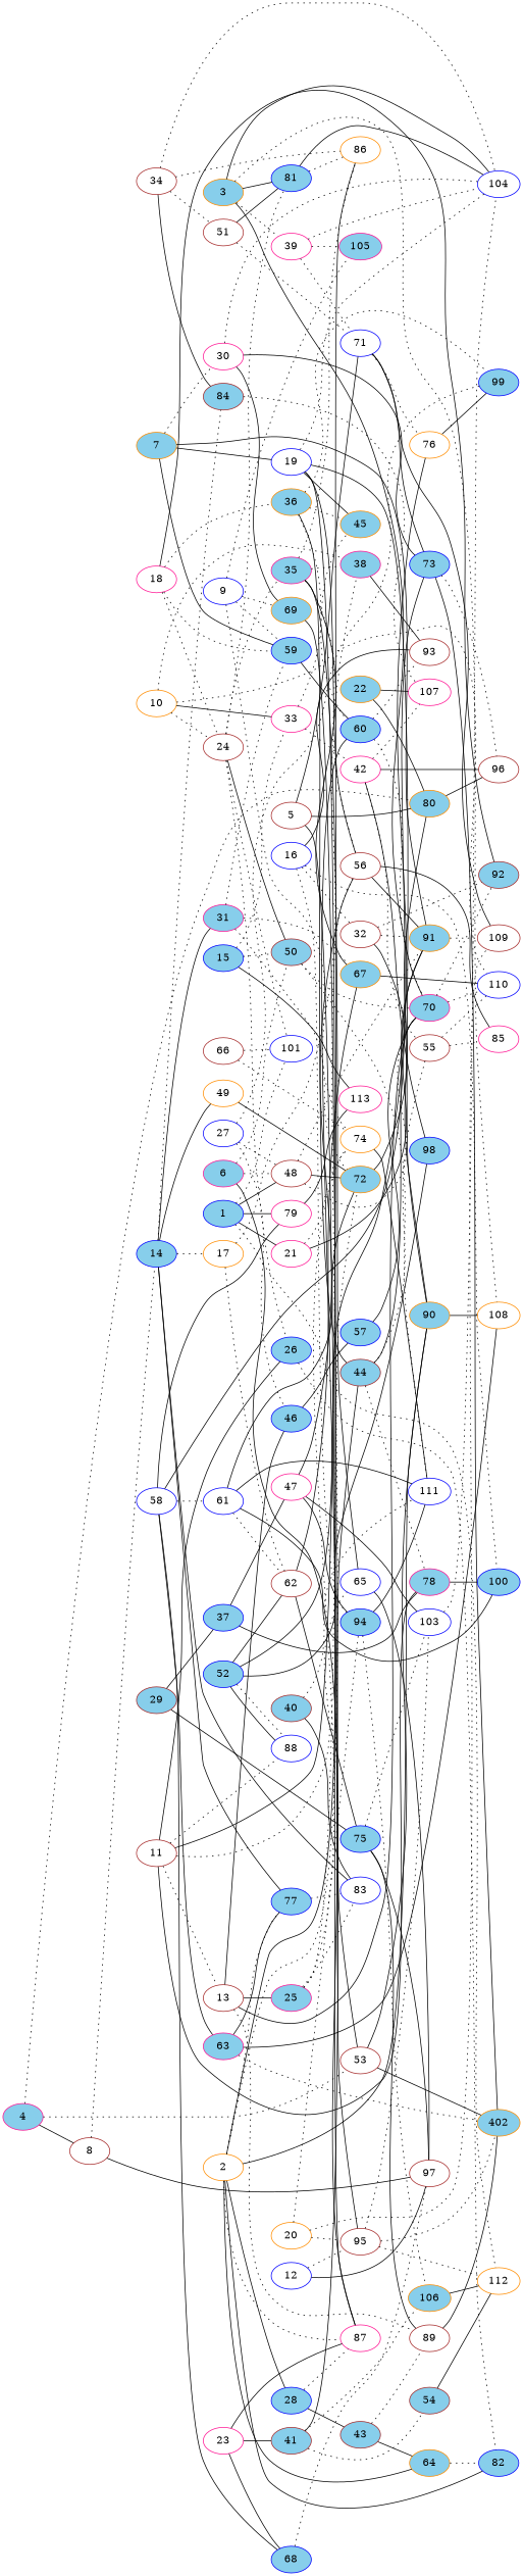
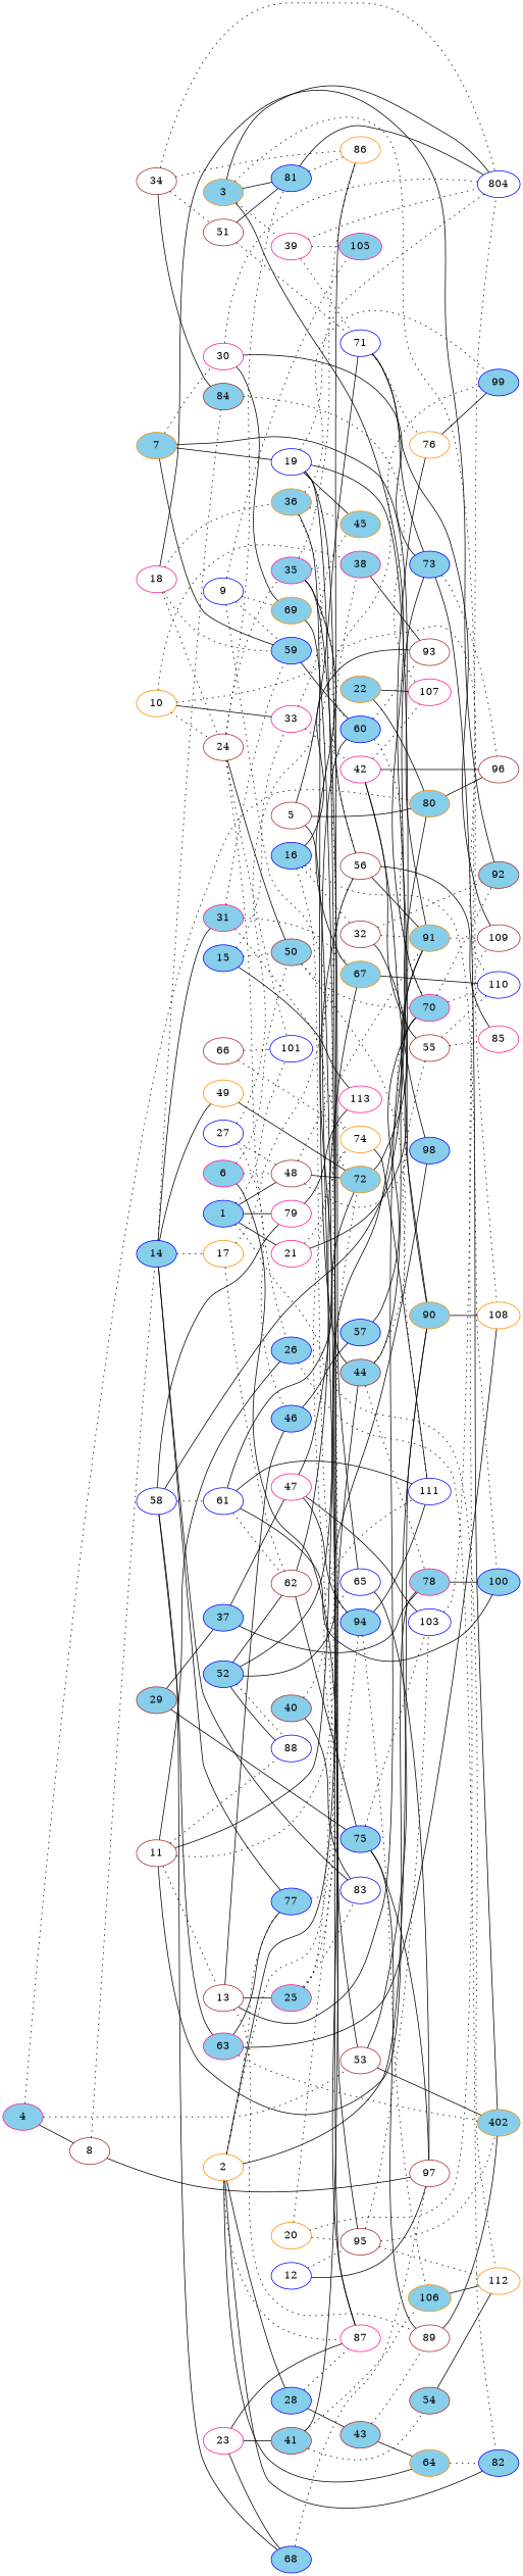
  graph {
    rankdir=LR
    node [color=blue fillcolor=white style=filled]
    edge [style=solid]
    1 [fillcolor=skyblue]
    21 [color=deeppink]
    48 [color=brown]
    79 [color=deeppink]
    101
    112 [color=darkorange]
    91 [color=darkorange fillcolor=skyblue]
    74 [color=darkorange]
    70 [color=deeppink fillcolor=skyblue]
    72 [color=darkorange fillcolor=skyblue]
    113 [color=deeppink]
    2 [color=darkorange]
    28 [fillcolor=skyblue]
    56 [color=brown]
    60 [fillcolor=skyblue]
    64 [color=darkorange fillcolor=skyblue]
    77 [fillcolor=skyblue]
    82 [fillcolor=skyblue]
    87 [color=deeppink]
    90 [color=darkorange fillcolor=skyblue]
    43 [color=brown fillcolor=skyblue]
    85 [color=deeppink]
    93 [color=brown]
    83
    108 [color=darkorange]
    3 [color=darkorange fillcolor=skyblue]
    39 [color=deeppink]
    81 [fillcolor=skyblue]
-   104
+   104 [label=804]
    71
    105 [color=deeppink fillcolor=skyblue]
    110
    92 [color=brown fillcolor=skyblue]
    86 [color=darkorange]
    4 [color=deeppink fillcolor=skyblue]
    8 [color=brown]
    53 [color=brown]
    80 [color=darkorange fillcolor=skyblue]
    14 [fillcolor=skyblue]
    97 [color=brown]
    n41 [color=darkorange fillcolor=skyblue label=402]
    96 [color=brown]
    5 [color=brown]
    109 [color=brown]
    73 [fillcolor=skyblue]
    76 [color=darkorange]
    6 [color=deeppink fillcolor=skyblue]
    50 [color=brown fillcolor=skyblue]
    111
    7 [color=darkorange fillcolor=skyblue]
    19
    30 [color=deeppink]
    59 [fillcolor=skyblue]
    45 [color=darkorange fillcolor=skyblue]
    69 [color=darkorange fillcolor=skyblue]
    17 [color=darkorange]
    31 [color=deeppink fillcolor=skyblue]
    49 [color=darkorange]
    84 [color=brown fillcolor=skyblue]
    9
    95 [color=brown]
    10 [color=darkorange]
    24 [color=brown]
    33 [color=deeppink]
    38 [color=deeppink fillcolor=skyblue]
    26 [fillcolor=skyblue]
    35 [color=deeppink fillcolor=skyblue]
    42 [color=deeppink]
    11 [color=brown]
    13 [color=brown]
    65
    78 [color=deeppink fillcolor=skyblue]
    88
    25 [color=deeppink fillcolor=skyblue]
    46 [fillcolor=skyblue]
    89 [color=brown]
    100 [fillcolor=skyblue]
    12
    103
    57 [fillcolor=skyblue]
    62 [color=brown]
    67 [color=darkorange fillcolor=skyblue]
    107 [color=deeppink]
    15 [fillcolor=skyblue]
-   16
+   16 [fillcolor=skyblue]
    32 [color=brown]
    94 [fillcolor=skyblue]
    106 [color=darkorange fillcolor=skyblue]
    75 [fillcolor=skyblue]
    18 [color=deeppink]
    36 [color=darkorange fillcolor=skyblue]
    99 [fillcolor=skyblue]
    44 [color=brown fillcolor=skyblue]
    20 [color=darkorange]
    22 [color=darkorange fillcolor=skyblue]
    23 [color=deeppink]
    41 [color=brown fillcolor=skyblue]
    68 [fillcolor=skyblue]
    54 [color=brown fillcolor=skyblue]
    27
    29 [color=brown fillcolor=skyblue]
    37 [fillcolor=skyblue]
    47 [color=deeppink]
    55 [color=brown]
    98 [fillcolor=skyblue]
    34 [color=brown]
    51 [color=brown]
    40 [color=brown fillcolor=skyblue]
    52 [fillcolor=skyblue]
    58
    61
    63 [color=deeppink fillcolor=skyblue]
    66 [color=brown]
    1 -- 21
    1 -- 48
    1 -- 79
    1 -- 101 [style=dotted]
    1 -- 112 [style=dotted]
    21 -- 91
    21 -- 74 [style=dotted]
    48 -- 91 [style=dotted]
    48 -- 70 [style=dotted]
    48 -- 72
    79 -- 113
    91 -- 109 [style=dotted]
    74 -- 111
    70 -- 110 [style=dotted]
    70 -- 92 [style=dotted]
    72 -- 80
    2 -- 28
    2 -- 56 [style=dotted]
    2 -- 60
    2 -- 64
    2 -- 77 [style=dotted]
    2 -- 82
    2 -- 87 [style=dotted]
    2 -- 90
    28 -- 87 [style=dotted]
    28 -- 43
    56 -- 91
    56 -- 85
    60 -- 70 [style=dotted]
    60 -- 93 [style=dotted]
    64 -- 82 [style=dotted]
    77 -- 83 [style=dotted]
    90 -- 108
    43 -- 64
    43 -- 89 [style=dotted]
    3 -- 70
    3 -- 108 [style=dotted]
    3 -- 39 [style=dotted]
    3 -- 81
    3 -- 104
    39 -- 104 [style=dotted]
    39 -- 71 [style=dotted]
    39 -- 105 [style=dotted]
    81 -- 104
    81 -- 86 [style=dotted]
    71 -- 109
    71 -- 73
    71 -- 76 [style=dotted]
    4 -- 8
    4 -- 53 [style=dotted]
    4 -- 80 [style=dotted]
    8 -- 14 [style=dotted]
    8 -- 97
    53 -- 90
    53 -- n41
    80 -- 96
    14 -- 77
    14 -- 83
    14 -- 17 [style=dotted]
    14 -- 31
    14 -- 49
    14 -- 84 [style=dotted]
    5 -- 71
    5 -- 53
    5 -- 80
    73 -- n41
    73 -- 96 [style=dotted]
    76 -- 99
    6 -- 48 [style=dotted]
    6 -- 87
    6 -- 50 [style=dotted]
    50 -- 70 [style=dotted]
    50 -- 111 [style=dotted]
    7 -- 91
    7 -- 19
    7 -- 30 [style=dotted]
    7 -- 59
    19 -- 56
    19 -- 87
    19 -- 90
    19 -- 104 [style=dotted]
    19 -- 45
    30 -- 104 [style=dotted]
    30 -- 73
    30 -- 69
    59 -- 60
    69 -- 95
    17 -- 38 [style=dotted]
    17 -- 62 [style=dotted]
    31 -- 72 [style=dotted]
    31 -- 59 [style=dotted]
    31 -- 67 [style=dotted]
    49 -- 72
    84 -- 107 [style=dotted]
    9 -- 74 [style=dotted]
    9 -- 105 [style=dotted]
    9 -- 59 [style=dotted]
    9 -- 69 [style=dotted]
    95 -- 112 [style=dotted]
    95 -- n41 [style=dotted]
    95 -- 103 [style=dotted]
    10 -- 110 [style=dotted]
    10 -- 24 [style=dotted]
    10 -- 33
    10 -- 38 [style=dotted]
    24 -- 101 [style=dotted]
    24 -- 81 [style=dotted]
    24 -- 50
    24 -- 26 [style=dotted]
    24 -- 35 [style=dotted]
    33 -- 45 [style=dotted]
    33 -- 42 [style=dotted]
    38 -- 93
    26 -- 82 [style=dotted]
    35 -- 56 [style=dotted]
    35 -- 86 [style=dotted]
    35 -- 38 [style=dotted]
    35 -- 65
    35 -- 67
    42 -- 96
    42 -- 107 [style=dotted]
-   42 -- 55 [style=dotted]
+   42 -- 55
    42 -- 98
    11 -- 86
    11 -- 26
    11 -- 13 [style=dotted]
    11 -- 65 [style=dotted]
    11 -- 78
    11 -- 88 [style=dotted]
    13 -- 70
    13 -- 25
    13 -- 46
    13 -- 89 [style=dotted]
    65 -- 97
    78 -- 100
    25 -- 74 [style=dotted]
    25 -- 72 [style=dotted]
    25 -- 83 [style=dotted]
    46 -- 57
    89 -- n41
    12 -- 97
    12 -- 95 [style=dotted]
    103 -- 104 [style=dotted]
    57 -- 70
    62 -- 67
    62 -- 75
    67 -- 110
    15 -- 113
    15 -- 50 [style=dotted]
    15 -- 33 [style=dotted]
    16 -- 93
    16 -- 100 [style=dotted]
    16 -- 32 [style=dotted]
    16 -- 94 [style=dotted]
    32 -- 91 [style=dotted]
    32 -- 90
    32 -- 92 [style=dotted]
    94 -- 111
    94 -- 106 [style=dotted]
    106 -- 112
    75 -- 97
    75 -- 89
    75 -- 103 [style=dotted]
    18 -- 92
    18 -- 59 [style=dotted]
    18 -- 24 [style=dotted]
    18 -- 36 [style=dotted]
    36 -- 60 [style=dotted]
    36 -- 45 [style=dotted]
    36 -- 99 [style=dotted]
    36 -- 44
    44 -- 91
    44 -- 78 [style=dotted]
    44 -- 55 [style=dotted]
    20 -- 109 [style=dotted]
    20 -- 95 [style=dotted]
    20 -- 94 [style=dotted]
    22 -- 80
    22 -- 107
    23 -- 87
    23 -- 41
    23 -- 68
    41 -- 106 [style=dotted]
    41 -- 44
    41 -- 54 [style=dotted]
    68 -- 97 [style=dotted]
    54 -- 112
    27 -- 48 [style=dotted]
    27 -- 46 [style=dotted]
    27 -- 99 [style=dotted]
    29 -- 75
    29 -- 37
    37 -- 78
    37 -- 47
    47 -- 56
    47 -- 103
    47 -- 94
    55 -- 85 [style=dotted]
    55 -- 110 [style=dotted]
    34 -- 104 [style=dotted]
    34 -- 86 [style=dotted]
    34 -- 84
    34 -- 51 [style=dotted]
    51 -- 81
    51 -- 71 [style=dotted]
    40 -- 83
    40 -- 111 [style=dotted]
    52 -- 76
    52 -- 88
    52 -- 88 [style=dotted]
    52 -- 62
    52 -- 98
    58 -- 79
    58 -- 73
    58 -- 68
    58 -- 61 [style=dotted]
    58 -- 63
    61 -- 72
    61 -- 111
    61 -- 100
    61 -- 62 [style=dotted]
    63 -- 77
    63 -- 108
    63 -- n41 [style=dotted]
    66 -- 101 [style=dotted]
    66 -- 74 [style=dotted]
  }
